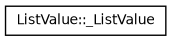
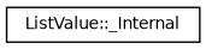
  digraph {
    rankdir=LR
-   n1 [color=black fillcolor=white fontname=Helvetica fontsize=10 height=0.2 label="ListValue::_ListValue" shape=record style=filled width=0.4]
+   n1 [color=black fillcolor=white fontname=Helvetica fontsize=10 height=0.2 label="ListValue::_Internal" shape=record style=filled width=0.4]
  }
